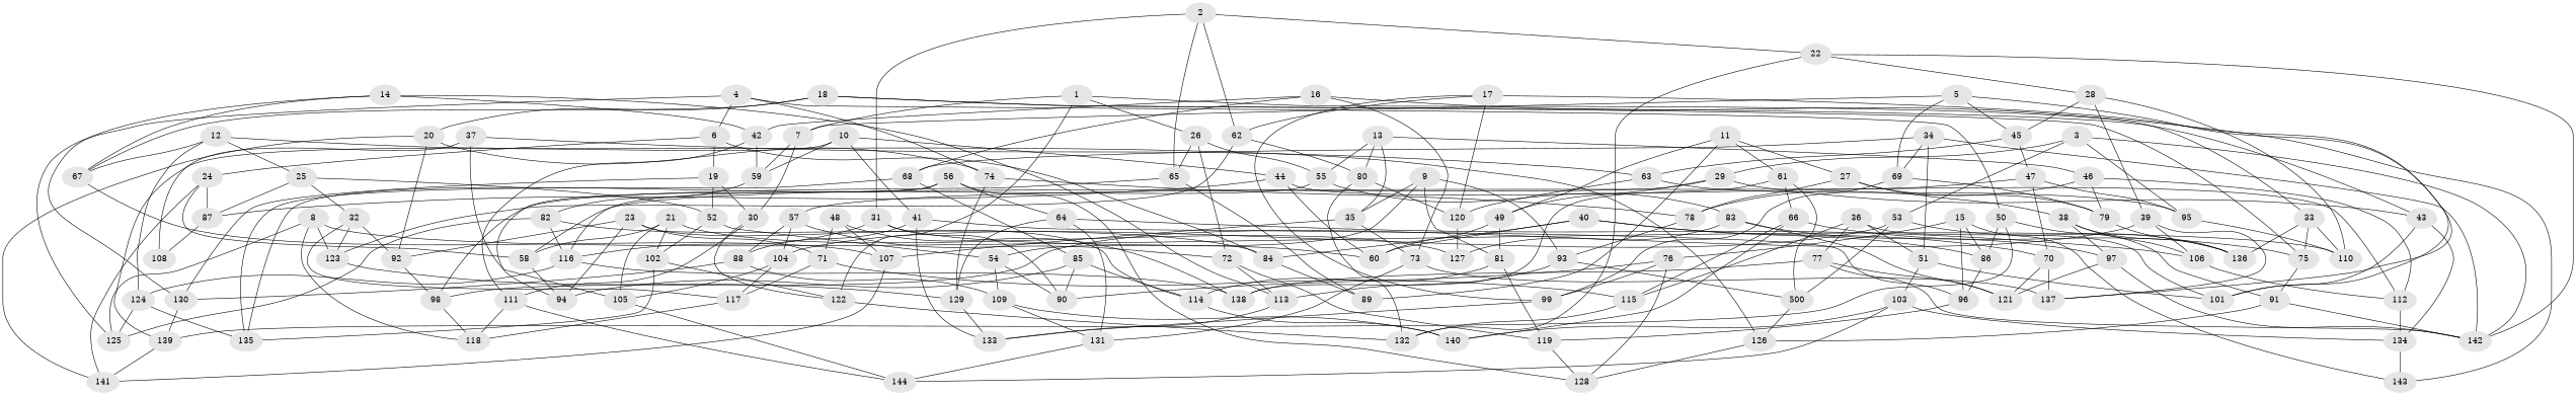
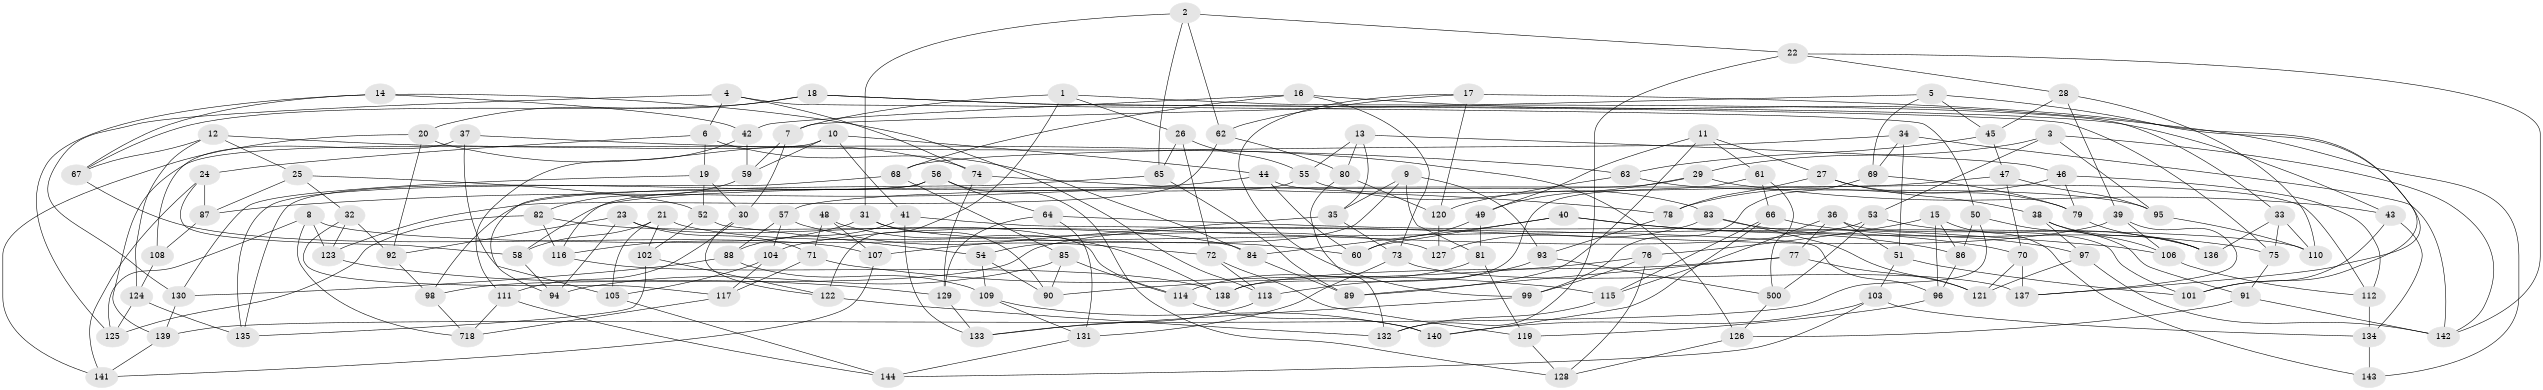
  graph {
    node [color=gray90 style=filled]
    1
    7
    26
    33
    122
    30
    59
    65
    55
    72
    110
    75
    136
    132
    2
    22
    31
    62
    28
    142
    60
    90
    116
    123
    80
    89
    98
    3
    29
    53
    95
    49
    43
    58
    n35 [label=500]
    104
    4
    6
    50
    74
    130
    19
    24
    84
    139
    86
    91
    78
    129
    5
    45
    69
    137
    63
    47
    99
    79
    52
    141
    87
    111
    82
    8
-   118
+   118 [label=718]
    125
    9
    35
    54
    81
    93
    73
    107
    109
    114
    119
    113
    10
    41
    44
    96
    88
    133
    112
    11
    27
    61
    38
    138
    66
    12
    25
    67
    124
    126
    32
    135
    128
    13
    46
    83
    120
    14
    42
    15
    143
    76
    16
    68
    85
    131
    17
    101
    127
    18
    20
    92
    134
    102
    21
    105
    94
    144
    39
    23
    71
    117
    115
    140
    108
    97
    106
    34
    51
    103
    36
    77
    121
    37
    48
    40
    70
    57
    56
    64
    1 -- 7
    1 -- 26
    1 -- 33
    1 -- 122
    7 -- 30
    7 -- 59
    26 -- 65
    26 -- 55
    26 -- 72
    33 -- 110
    33 -- 75
    33 -- 136
    122 -- 132
    30 -- 122
    30 -- 111
    59 -- 82
    65 -- 89
    65 -- 98
    55 -- 116
    55 -- 83
    72 -- 119
    72 -- 113
    75 -- 91
    2 -- 65
    2 -- 22
    2 -- 31
    2 -- 62
    22 -- 132
    22 -- 28
    22 -- 142
    31 -- 60
    31 -- 90
    31 -- 116
    62 -- 123
    62 -- 80
    28 -- 110
    28 -- 45
    28 -- 39
    116 -- 138
    123 -- 129
    80 -- 132
    80 -- 120
    98 -- 118
    3 -- 142
    3 -- 29
    3 -- 53
    3 -- 95
    29 -- 49
    29 -- 43
    29 -- 58
    53 -- 136
    53 -- n35
    53 -- 104
    95 -- 110
    49 -- 60
    49 -- 81
    43 -- 101
    43 -- 134
    58 -- 94
    n35 -- 126
    104 -- 105
    104 -- 117
    4 -- 6
    4 -- 50
    4 -- 74
    4 -- 130
    6 -- 19
    6 -- 24
    6 -- 84
    50 -- 139
    50 -- 86
    50 -- 91
    74 -- 78
    74 -- 129
    130 -- 139
    19 -- 30
    19 -- 130
    19 -- 52
    24 -- 58
    24 -- 141
    24 -- 87
    84 -- 89
    139 -- 141
    86 -- 96
    91 -- 142
    91 -- 126
    78 -- 93
    129 -- 133
    5 -- 7
    5 -- 45
    5 -- 69
    5 -- 137
    45 -- 63
    45 -- 47
    69 -- 99
    69 -- 79
    63 -- 95
    63 -- 120
    47 -- 95
    47 -- 70
    47 -- 57
    99 -- 133
    79 -- 136
    52 -- 54
    52 -- 102
    87 -- 108
    111 -- 118
    111 -- 144
    82 -- 116
    82 -- 84
    82 -- 125
    8 -- 110
    8 -- 123
    8 -- 118
    8 -- 125
    9 -- 35
    9 -- 54
    9 -- 81
    9 -- 93
    35 -- 73
    35 -- 107
    54 -- 90
    54 -- 109
    81 -- 114
    81 -- 119
    93 -- n35
    93 -- 113
    73 -- 137
    73 -- 131
    107 -- 141
    109 -- 131
    109 -- 140
    114 -- 140
    119 -- 128
    113 -- 133
    10 -- 59
    10 -- 139
    10 -- 41
    10 -- 44
    41 -- 96
    41 -- 88
    41 -- 133
    44 -- 60
    44 -- 87
    44 -- 112
    96 -- 119
    88 -- 130
    88 -- 109
    112 -- 134
    11 -- 89
    11 -- 49
    11 -- 27
    11 -- 61
    27 -- 78
    27 -- 79
    27 -- 38
    61 -- n35
    61 -- 138
    61 -- 66
    38 -- 136
    38 -- 97
    38 -- 106
    66 -- 75
    66 -- 115
    66 -- 140
    12 -- 25
    12 -- 67
    12 -- 124
    12 -- 126
    25 -- 52
    25 -- 87
    25 -- 32
    67 -- 107
    124 -- 125
    124 -- 135
    126 -- 128
    32 -- 123
    32 -- 92
    32 -- 117
    13 -- 55
    13 -- 80
    13 -- 35
    13 -- 46
    46 -- 78
    46 -- 79
    46 -- 112
    83 -- 127
    83 -- 97
    83 -- 121
    120 -- 127
    14 -- 125
    14 -- 113
    14 -- 67
    14 -- 42
    42 -- 59
    42 -- 111
    15 -- 86
    15 -- 96
    15 -- 143
    15 -- 76
    76 -- 90
    76 -- 99
    76 -- 128
    16 -- 73
    16 -- 42
    16 -- 143
    16 -- 68
    68 -- 135
    68 -- 85
    85 -- 90
    85 -- 114
    85 -- 94
    131 -- 144
    17 -- 62
    17 -- 99
    17 -- 120
    17 -- 101
    18 -- 75
    18 -- 43
    18 -- 67
    18 -- 20
    20 -- 74
    20 -- 141
    20 -- 92
    92 -- 98
    134 -- 143
    102 -- 122
    102 -- 135
    21 -- 58
    21 -- 127
    21 -- 102
    21 -- 105
    105 -- 144
    39 -- 98
    39 -- 137
    39 -- 106
    23 -- 114
    23 -- 92
    23 -- 94
    23 -- 71
    71 -- 117
    71 -- 115
    117 -- 118
    115 -- 132
-   116 -- 124
+   108 -- 124
    97 -- 142
    97 -- 121
    106 -- 112
    34 -- 142
    34 -- 69
    34 -- 68
    34 -- 51
    51 -- 101
    51 -- 103
    103 -- 134
    103 -- 144
    103 -- 140
    36 -- 101
    36 -- 115
    36 -- 51
    36 -- 77
-   77 -- 142
+   77 -- 89
    77 -- 138
    77 -- 121
    37 -- 63
    37 -- 105
    37 -- 108
    48 -- 107
    48 -- 138
    48 -- 71
    40 -- 60
    40 -- 84
    40 -- 86
    40 -- 70
    70 -- 137
    70 -- 121
    57 -- 72
    57 -- 104
    57 -- 88
    56 -- 135
    56 -- 128
    56 -- 94
    56 -- 64
    64 -- 129
    64 -- 131
    64 -- 106
  }
